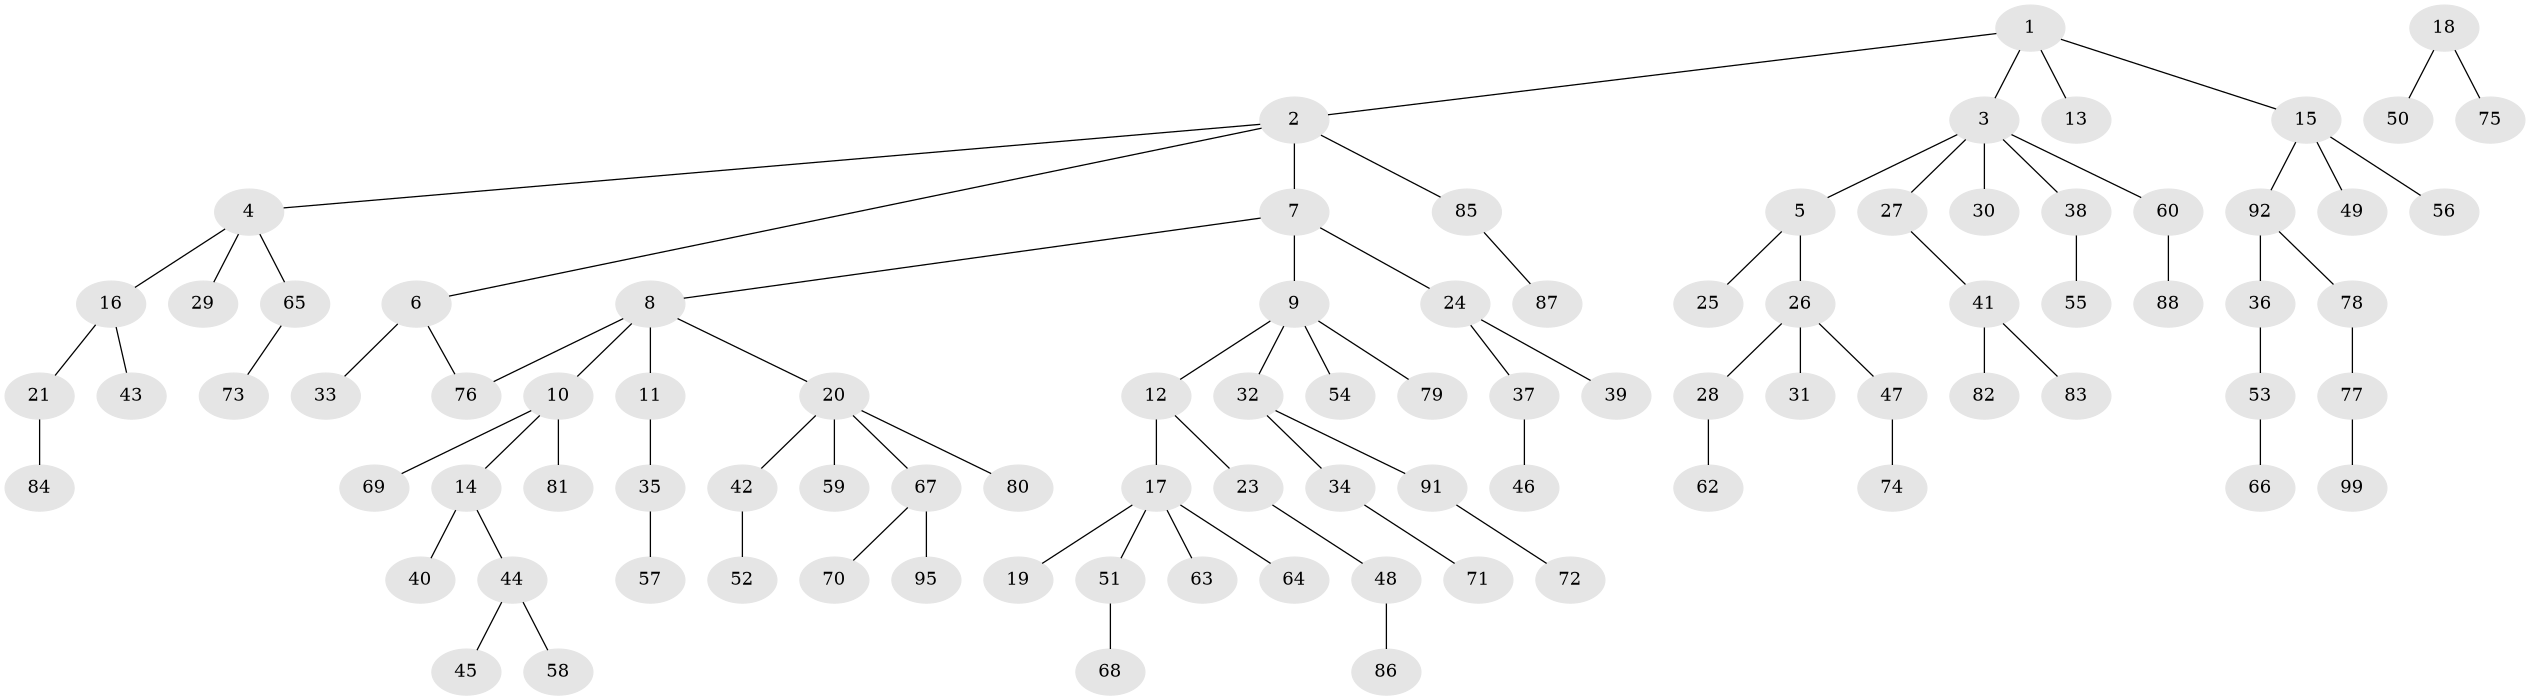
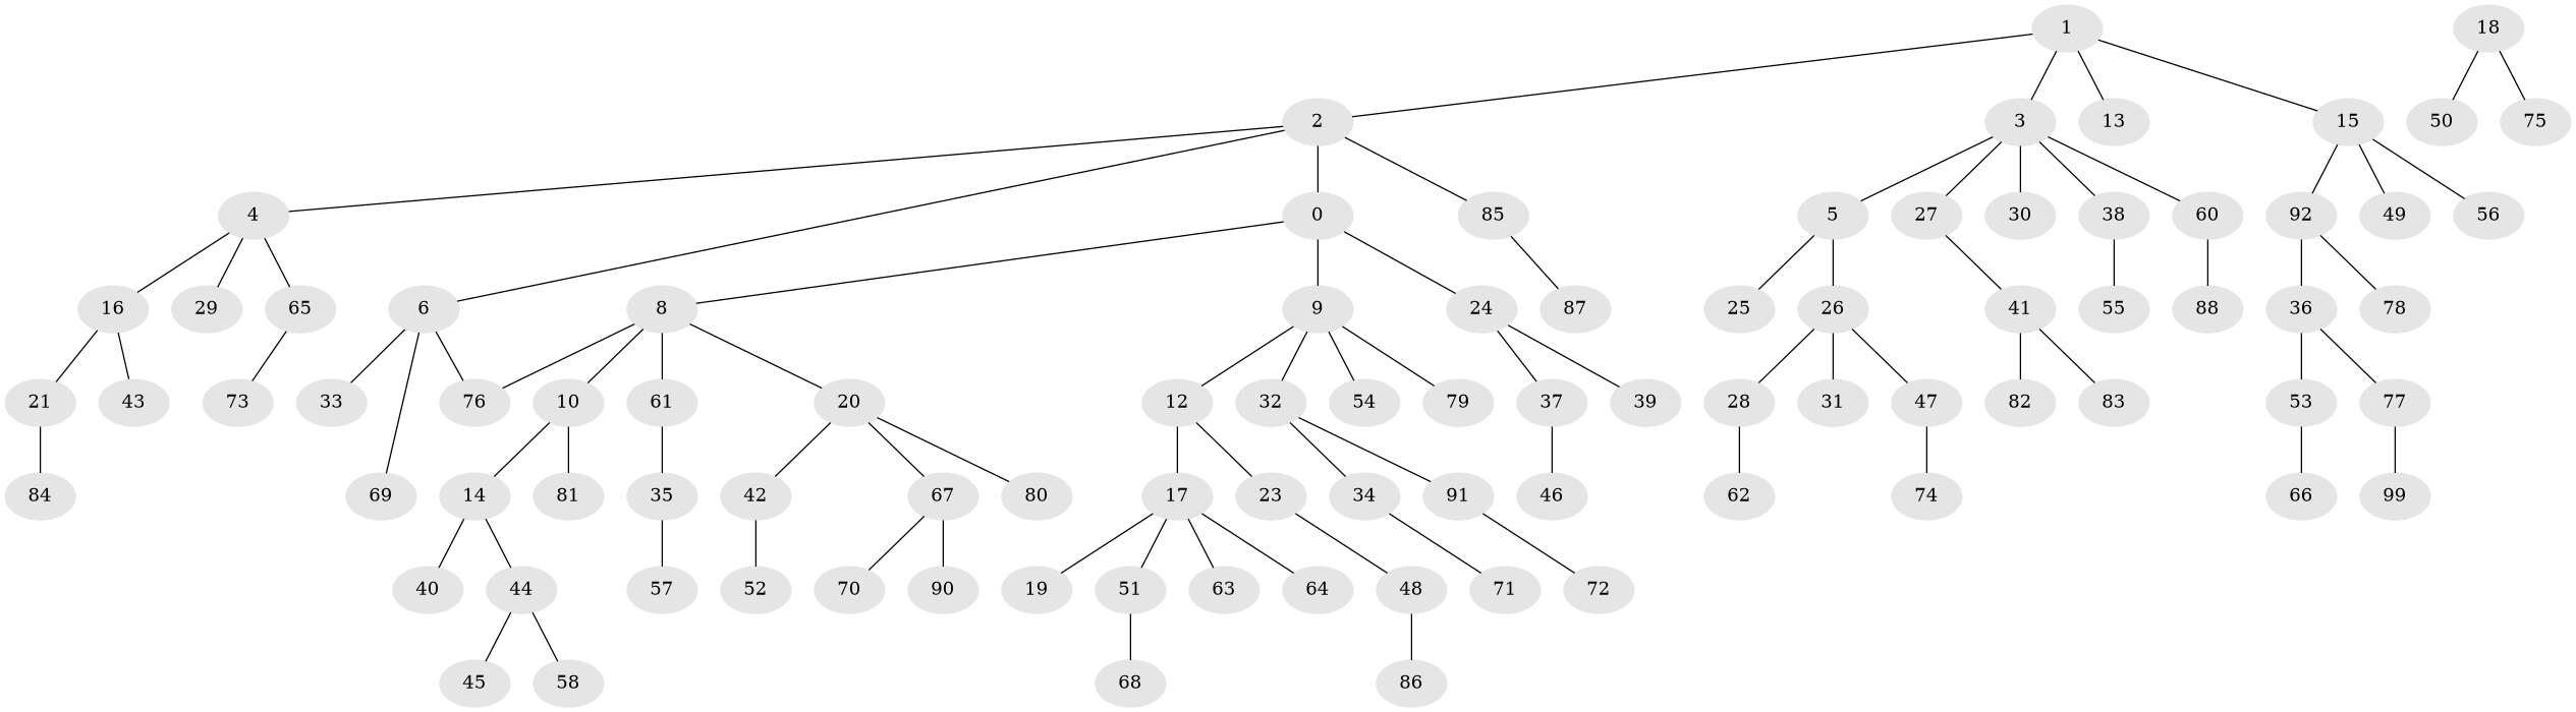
  graph {
    node [color=gray90 style=filled]
    1
    2
    3
    13
    15
    4
    6
-   7
+   7 [label=0]
    85
    5
    27
    30
    38
    60
    n15 [label=92]
    49
    56
    16
    29
    65
    33
    69
    76
    8
    9
    24
    87
    25
    26
    41
    55
    88
    21
    43
    73
    28
    31
    47
    10
-   11
+   11 [label=61]
    20
    12
    32
    54
    79
    37
    39
    14
    81
    35
    18
    50
    75
    42
-   59
    67
    80
    17
    23
    34
    n61 [label=91]
    40
    44
    57
    19
    51
    63
    64
    48
    45
    58
    36
    78
    84
    68
    52
    70
-   90 [label=95]
+   90
    53
    77
    86
    46
    62
    74
    82
    83
    71
    72
    66
    n90 [label=99]
    1 -- 2
    1 -- 3
    1 -- 13
    1 -- 15
    2 -- 4
    2 -- 6
    2 -- 7
    2 -- 85
    3 -- 5
    3 -- 27
    3 -- 30
    3 -- 38
    3 -- 60
    15 -- n15
    15 -- 49
    15 -- 56
    4 -- 16
    4 -- 29
    4 -- 65
    6 -- 33
-   10 -- 69
+   6 -- 69
    6 -- 76
    7 -- 8
    7 -- 9
    7 -- 24
    85 -- 87
    5 -- 25
    5 -- 26
    27 -- 41
    38 -- 55
    60 -- 88
    n15 -- 36
    n15 -- 78
    16 -- 21
    16 -- 43
    65 -- 73
    8 -- 76
    8 -- 10
    8 -- 11
    8 -- 20
    9 -- 12
    9 -- 32
    9 -- 54
    9 -- 79
    24 -- 37
    24 -- 39
    26 -- 28
    26 -- 31
    26 -- 47
    41 -- 82
    41 -- 83
    21 -- 84
    28 -- 62
    47 -- 74
    10 -- 14
    10 -- 81
    11 -- 35
    20 -- 42
-   20 -- 59
    20 -- 67
    20 -- 80
    12 -- 17
    12 -- 23
    32 -- 34
    32 -- n61
    37 -- 46
    14 -- 40
    14 -- 44
    35 -- 57
    18 -- 50
    18 -- 75
    42 -- 52
    67 -- 70
    67 -- 90
    17 -- 19
    17 -- 51
    17 -- 63
    17 -- 64
    23 -- 48
    34 -- 71
    n61 -- 72
    44 -- 45
    44 -- 58
    51 -- 68
    48 -- 86
    36 -- 53
-   78 -- 77
+   36 -- 77
    53 -- 66
    77 -- n90
  }
